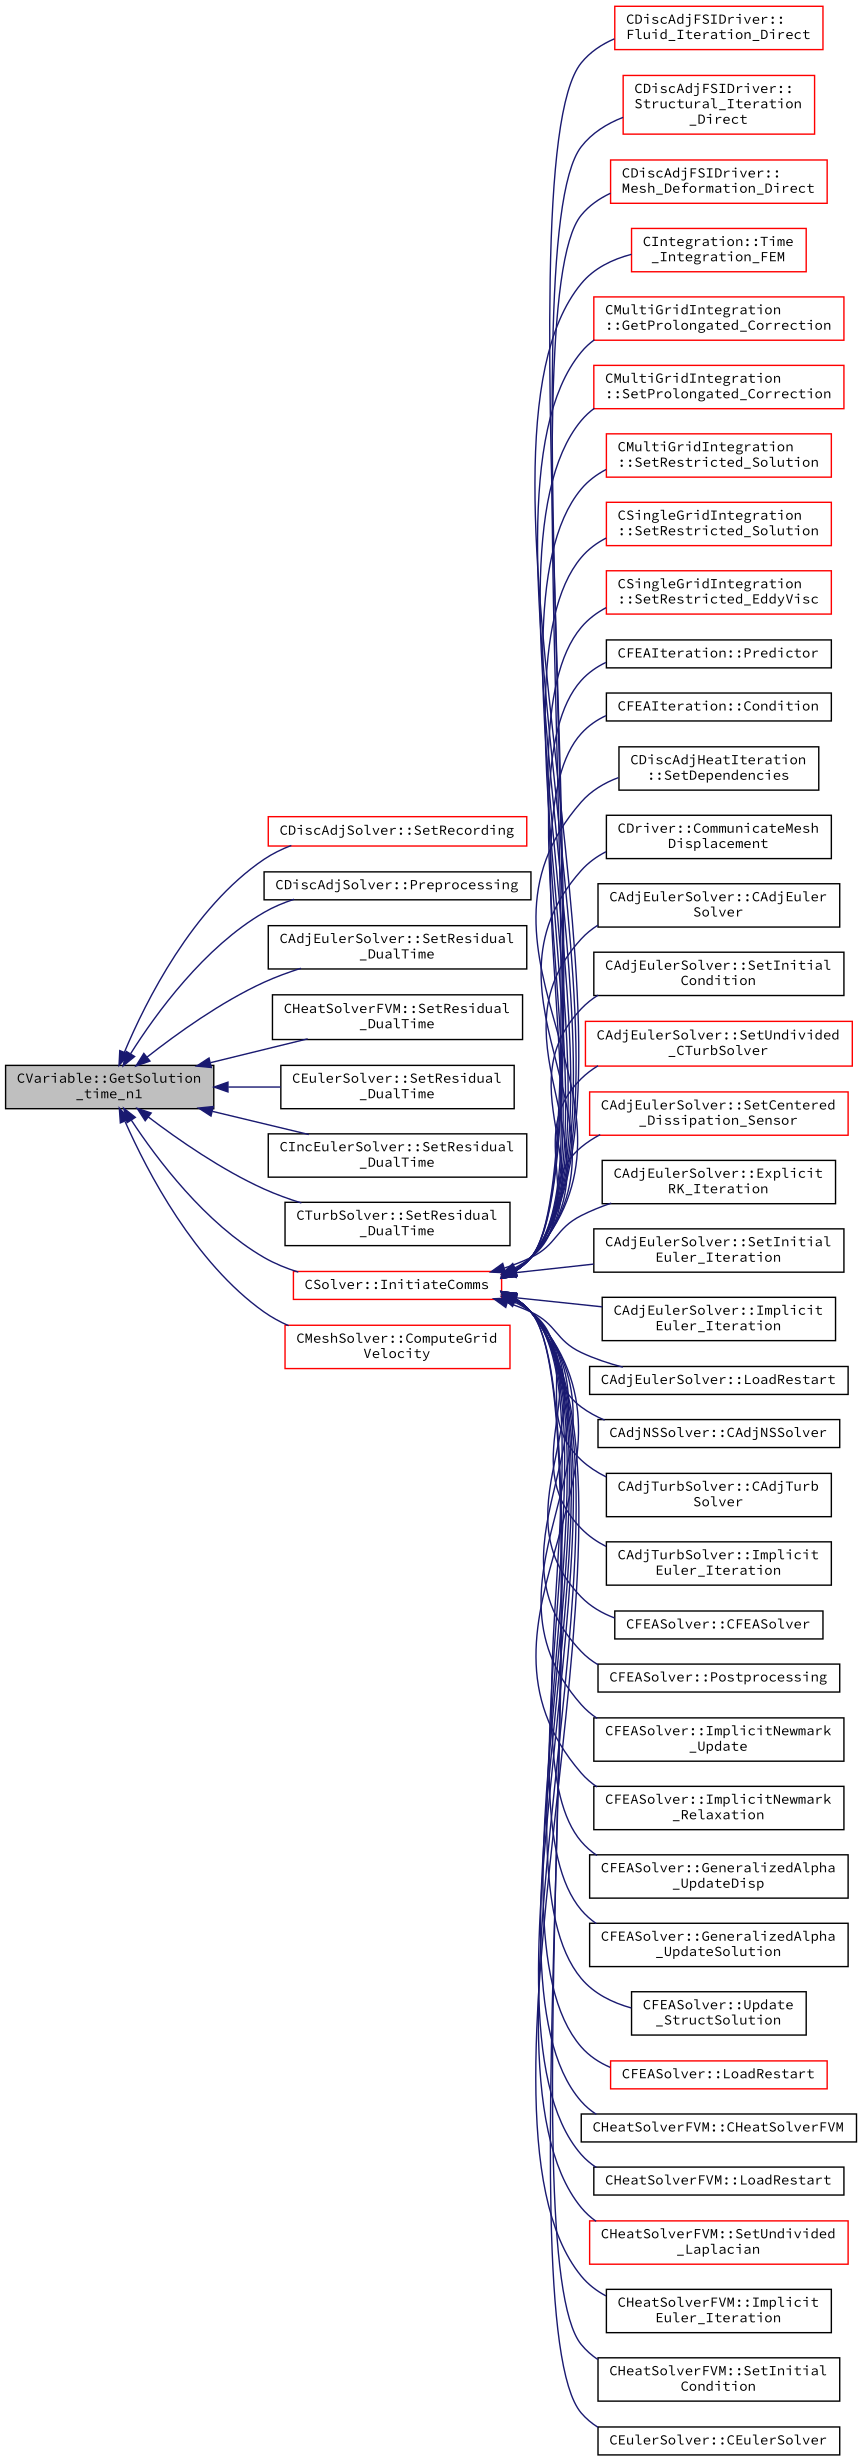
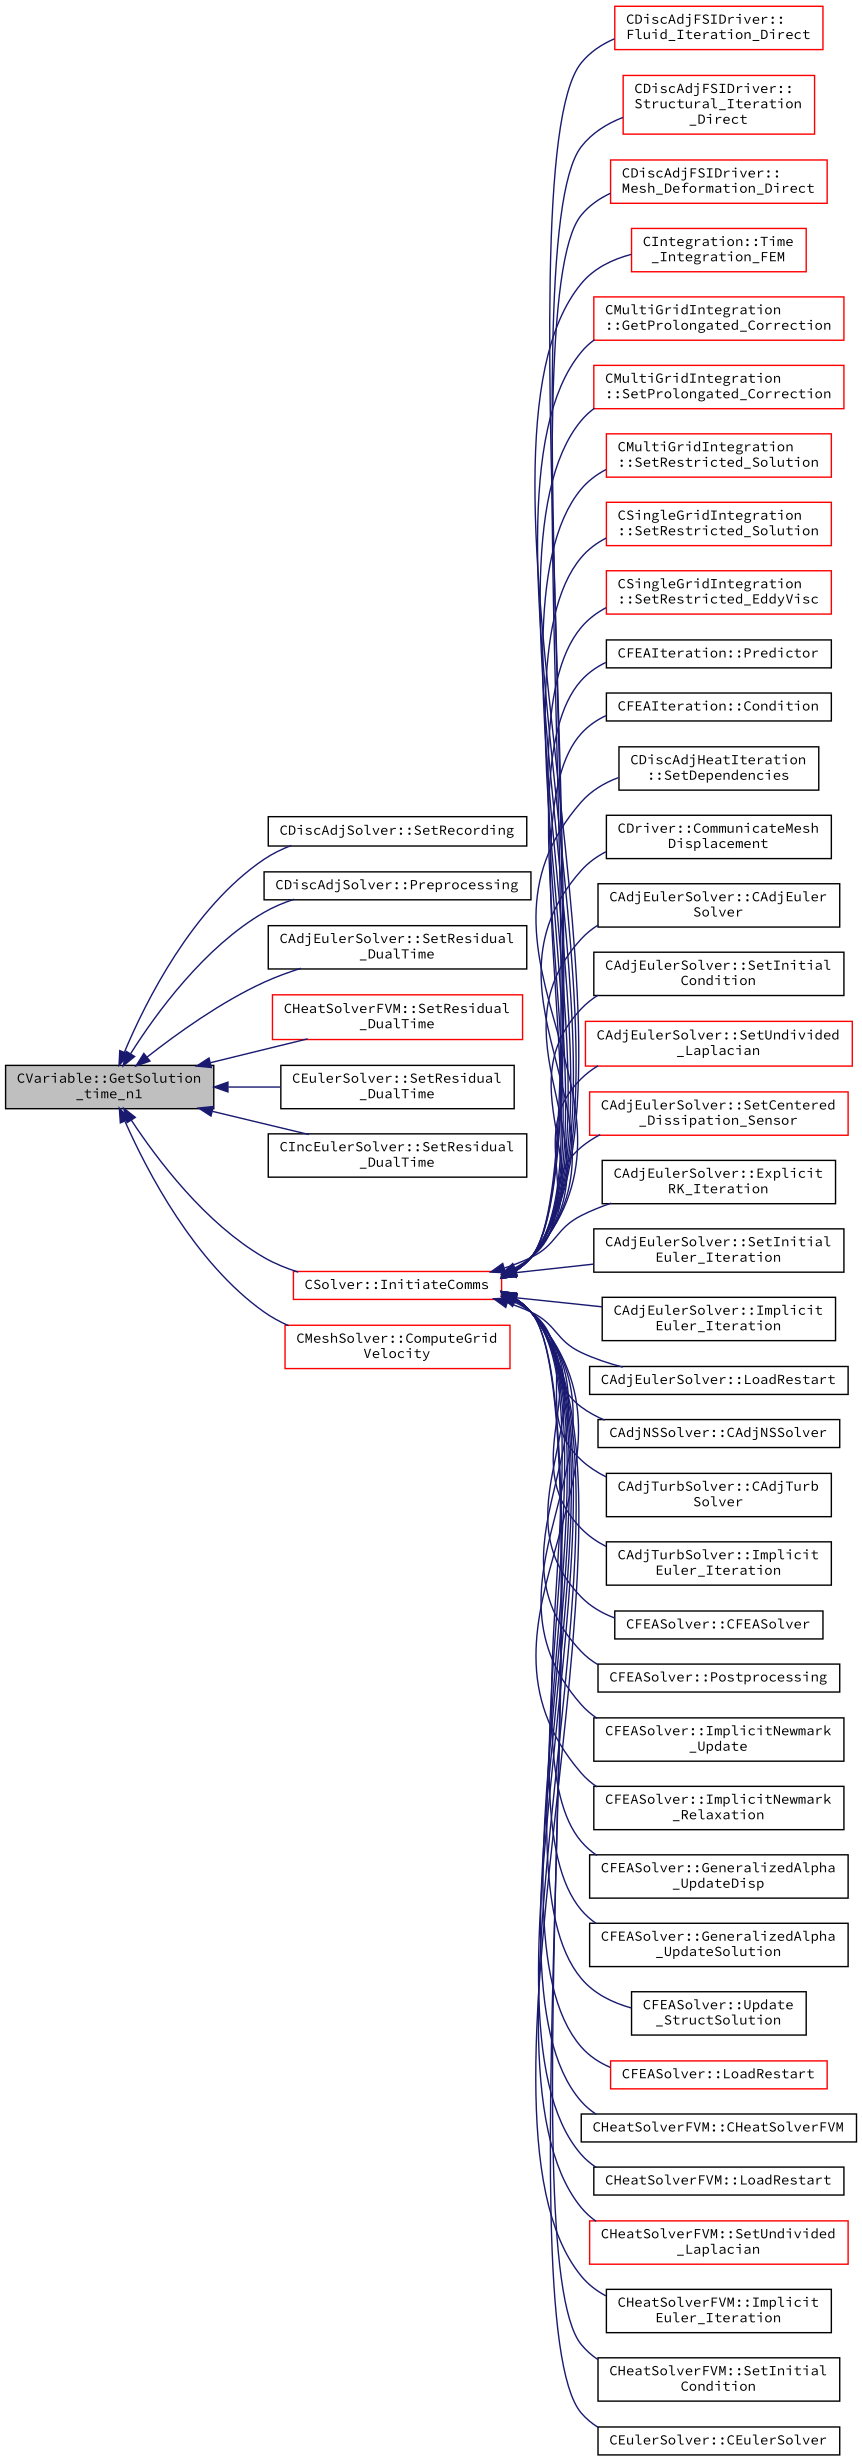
  digraph {
    fontname="Source Code Pro"
    rankdir=LR
    node [color=black fillcolor=white fontname="Source Code Pro" fontsize=10 shape=record style=filled]
    edge [color=midnightblue dir=back fontname="Source Code Pro" fontsize=10 labelfontname=Helvetica labelfontsize=10 style=solid]
    n1 [fillcolor=grey75 fontcolor=black height=0.2 label="CVariable::GetSolution\l_time_n1" width=0.4]
-   n2 [color=red height=0.2 label="CDiscAdjSolver::SetRecording" width=0.4]
+   n2 [height=0.2 label="CDiscAdjSolver::SetRecording" width=0.4]
    n3 [height=0.2 label="CDiscAdjSolver::Preprocessing" width=0.4]
    n4 [height=0.2 label="CAdjEulerSolver::SetResidual\l_DualTime" width=0.4]
-   n5 [height=0.2 label="CHeatSolverFVM::SetResidual\l_DualTime" width=0.4]
+   n5 [color=red height=0.2 label="CHeatSolverFVM::SetResidual\l_DualTime" width=0.4]
    n6 [height=0.2 label="CEulerSolver::SetResidual\l_DualTime" width=0.4]
    n7 [height=0.2 label="CIncEulerSolver::SetResidual\l_DualTime" width=0.4]
-   n8 [height=0.2 label="CTurbSolver::SetResidual\l_DualTime" width=0.4]
    n9 [color=red height=0.2 label="CSolver::InitiateComms" width=0.4]
    n10 [color=red height=0.2 label="CMeshSolver::ComputeGrid\lVelocity" width=0.4]
    n11 [color=red height=0.2 label="CDiscAdjFSIDriver::\lFluid_Iteration_Direct" width=0.4]
    n12 [color=red height=0.2 label="CDiscAdjFSIDriver::\lStructural_Iteration\l_Direct" width=0.4]
    n13 [color=red height=0.2 label="CDiscAdjFSIDriver::\lMesh_Deformation_Direct" width=0.4]
    n14 [color=red height=0.2 label="CIntegration::Time\l_Integration_FEM" width=0.4]
    n15 [color=red height=0.2 label="CMultiGridIntegration\l::GetProlongated_Correction" width=0.4]
    n16 [color=red height=0.2 label="CMultiGridIntegration\l::SetProlongated_Correction" width=0.4]
    n17 [color=red height=0.2 label="CMultiGridIntegration\l::SetRestricted_Solution" width=0.4]
    n18 [color=red height=0.2 label="CSingleGridIntegration\l::SetRestricted_Solution" width=0.4]
    n19 [color=red height=0.2 label="CSingleGridIntegration\l::SetRestricted_EddyVisc" width=0.4]
    n20 [height=0.2 label="CFEAIteration::Predictor" width=0.4]
    n21 [height=0.2 label="CFEAIteration::Condition" width=0.4]
    n22 [height=0.2 label="CDiscAdjHeatIteration\l::SetDependencies" width=0.4]
    n23 [height=0.2 label="CDriver::CommunicateMesh\lDisplacement" width=0.4]
    n24 [height=0.2 label="CAdjEulerSolver::CAdjEuler\lSolver" width=0.4]
    n25 [height=0.2 label="CAdjEulerSolver::SetInitial\lCondition" width=0.4]
-   n26 [color=red height=0.2 label="CAdjEulerSolver::SetUndivided\l_CTurbSolver" width=0.4]
+   n26 [color=red height=0.2 label="CAdjEulerSolver::SetUndivided\l_Laplacian" width=0.4]
    n27 [color=red height=0.2 label="CAdjEulerSolver::SetCentered\l_Dissipation_Sensor" width=0.4]
    n28 [height=0.2 label="CAdjEulerSolver::Explicit\lRK_Iteration" width=0.4]
    n29 [height=0.2 label="CAdjEulerSolver::SetInitial\lEuler_Iteration" width=0.4]
    n30 [height=0.2 label="CAdjEulerSolver::Implicit\lEuler_Iteration" width=0.4]
    n31 [height=0.2 label="CAdjEulerSolver::LoadRestart" width=0.4]
    n32 [height=0.2 label="CAdjNSSolver::CAdjNSSolver" width=0.4]
    n33 [height=0.2 label="CAdjTurbSolver::CAdjTurb\lSolver" width=0.4]
    n34 [height=0.2 label="CAdjTurbSolver::Implicit\lEuler_Iteration" width=0.4]
    n35 [height=0.2 label="CFEASolver::CFEASolver" width=0.4]
    n36 [height=0.2 label="CFEASolver::Postprocessing" width=0.4]
    n37 [height=0.2 label="CFEASolver::ImplicitNewmark\l_Update" width=0.4]
    n38 [height=0.2 label="CFEASolver::ImplicitNewmark\l_Relaxation" width=0.4]
    n39 [height=0.2 label="CFEASolver::GeneralizedAlpha\l_UpdateDisp" width=0.4]
    n40 [height=0.2 label="CFEASolver::GeneralizedAlpha\l_UpdateSolution" width=0.4]
    n41 [height=0.2 label="CFEASolver::Update\l_StructSolution" width=0.4]
    n42 [color=red height=0.2 label="CFEASolver::LoadRestart" width=0.4]
    n43 [height=0.2 label="CHeatSolverFVM::CHeatSolverFVM" width=0.4]
    n44 [height=0.2 label="CHeatSolverFVM::LoadRestart" width=0.4]
    n45 [color=red height=0.2 label="CHeatSolverFVM::SetUndivided\l_Laplacian" width=0.4]
    n46 [height=0.2 label="CHeatSolverFVM::Implicit\lEuler_Iteration" width=0.4]
    n47 [height=0.2 label="CHeatSolverFVM::SetInitial\lCondition" width=0.4]
    n48 [height=0.2 label="CEulerSolver::CEulerSolver" width=0.4]
    n1 -> n2
    n1 -> n3
    n1 -> n4
    n1 -> n5
    n1 -> n6
    n1 -> n7
-   n1 -> n8
    n1 -> n9
    n1 -> n10
    n9 -> n11
    n9 -> n12
    n9 -> n13
    n9 -> n14
    n9 -> n15
    n9 -> n16
    n9 -> n17
    n9 -> n18
    n9 -> n19
    n9 -> n20
    n9 -> n21
    n9 -> n22
    n9 -> n23
    n9 -> n24
    n9 -> n25
    n9 -> n26
    n9 -> n27
    n9 -> n28
    n9 -> n29
    n9 -> n30
    n9 -> n31
    n9 -> n32
    n9 -> n33
    n9 -> n34
    n9 -> n35
    n9 -> n36
    n9 -> n37
    n9 -> n38
    n9 -> n39
    n9 -> n40
    n9 -> n41
    n9 -> n42
    n9 -> n43
    n9 -> n44
    n9 -> n45
    n9 -> n46
    n9 -> n47
    n9 -> n48
  }
